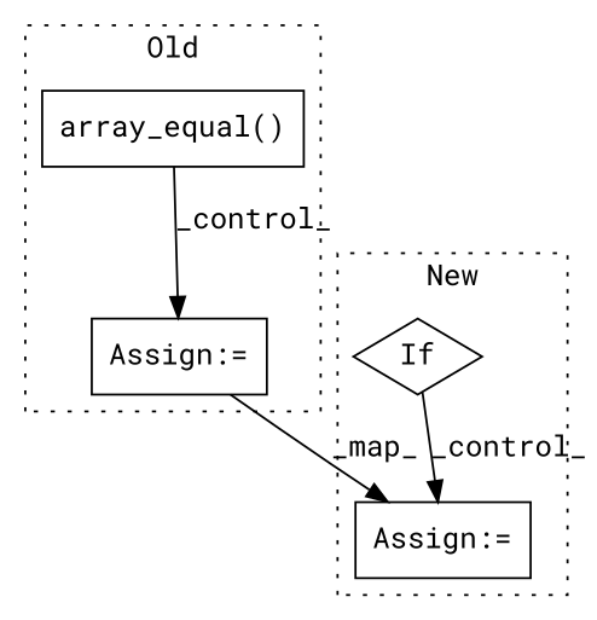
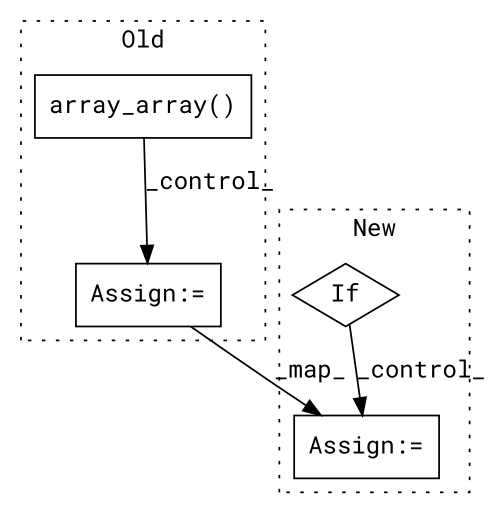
  digraph {
    fontname="Roboto Mono"
    node [a=68 l=3 shape=box fontname="Roboto Mono"]
    edge [fontname="Roboto Mono"]
-   n1 [a=75 l="15,1" label="array_equal()" s="8460,8505"]
+   n1 [a=75 l="15,1" label="array_array()" s="8460,8505"]
    n2 [label="Assign:=" s=8717]
    n3 [a=96 label=If s=7943 shape=diamond]
    n4 [label="Assign:=" s=8056]
    subgraph cluster_1 {
      label=Old
      style=dotted
      n1
      n2
    }
    subgraph cluster_2 {
      label=New
      style=dotted
      n3
      n4
    }
    n1 -> n2 [label=_control_]
    n2 -> n4 [label=_map_]
    n3 -> n4 [label=_control_]
  }
